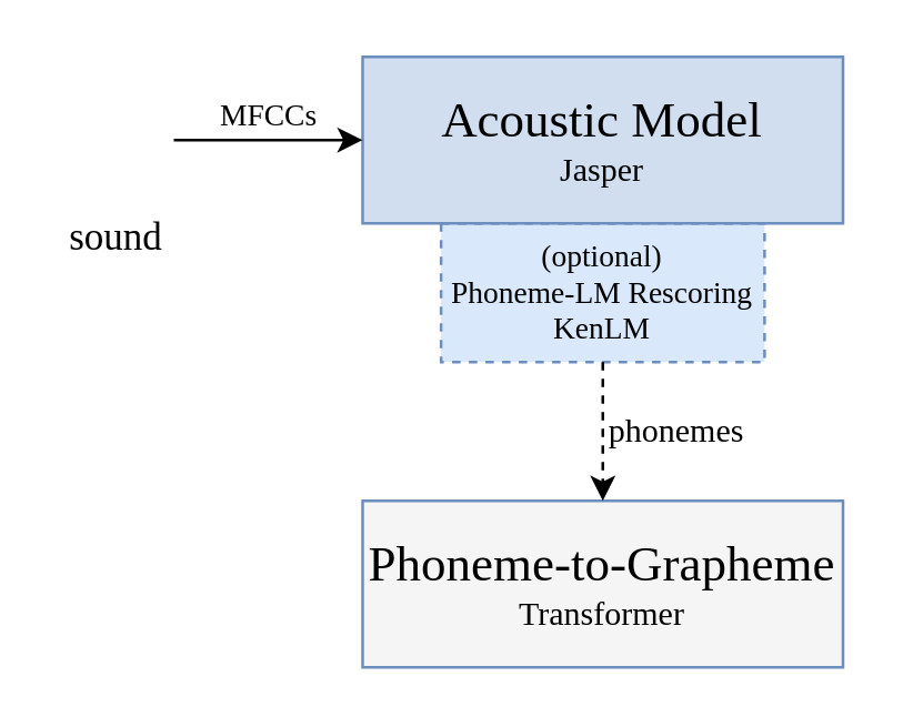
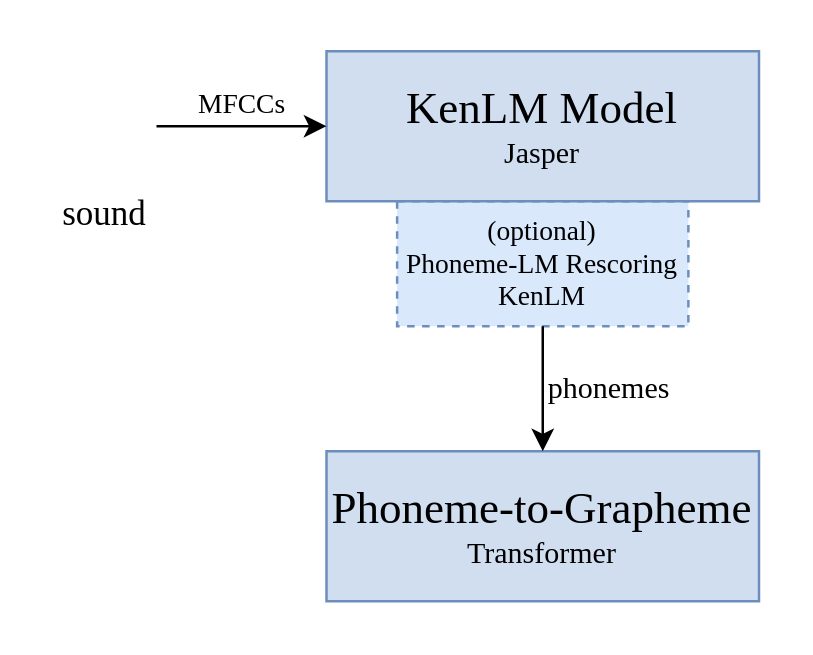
  <mxCell id="0" />
  <mxCell id="1" parent="0" />
  <mxCell id="2" value="&lt;div style=&quot;font-size: 11px&quot;&gt;&lt;font style=&quot;font-size: 11px&quot;&gt;(optional)&lt;br&gt;&lt;/font&gt;&lt;/div&gt;&lt;div style=&quot;font-size: 11px&quot;&gt;&lt;font style=&quot;font-size: 11px&quot;&gt;Phoneme-LM Rescoring&lt;/font&gt;&lt;/div&gt;&lt;div style=&quot;font-size: 11px&quot;&gt;&lt;font style=&quot;font-size: 11px&quot;&gt;KenLM&lt;br&gt;&lt;/font&gt;&lt;/div&gt;" style="rounded=0,1;whiteSpace=wrap;html=1;fillColor=#dae8fc;strokeColor=#6c8ebf;perimeterSpacing=0;shadow=0;comic=0;glass=0;fontFamily=Times New Roman;dashed=1;" parent="1" vertex="1"><mxGeometry x="158.25" y="80" width="116.5" height="50" as="geometry" /></mxCell>
- <mxCell id="3" value="&lt;div style=&quot;font-size: 18px&quot;&gt;&lt;font style=&quot;font-size: 18px&quot;&gt;Acoustic Model&lt;/font&gt;&lt;/div&gt;&lt;div&gt;&lt;font style=&quot;font-size: 12px&quot;&gt;Jasper&lt;br&gt;&lt;/font&gt;&lt;/div&gt;" style="rounded=0;whiteSpace=wrap;html=1;fillColor=#D0DEF0;strokeColor=#6c8ebf;fontFamily=Times New Roman;" parent="1" vertex="1"><mxGeometry x="130" y="20" width="173" height="60" as="geometry" /></mxCell>
- <mxCell id="4" value="&lt;div style=&quot;font-size: 18px&quot;&gt;&lt;font style=&quot;font-size: 18px&quot;&gt;Phoneme-to-Grapheme&lt;br&gt;&lt;/font&gt;&lt;font style=&quot;font-size: 18px&quot;&gt;&lt;/font&gt;&lt;/div&gt;&lt;div&gt;Transformer&lt;br&gt;&lt;/div&gt;" style="rounded=0;whiteSpace=wrap;html=1;fillColor=#f5f5f5;strokeColor=#6c8ebf;fontFamily=Times New Roman;" parent="1" vertex="1"><mxGeometry x="130" y="180" width="173" height="60" as="geometry" /></mxCell>
+ <mxCell id="3" value="&lt;div style=&quot;font-size: 18px&quot;&gt;&lt;font style=&quot;font-size: 18px&quot;&gt;KenLM Model&lt;/font&gt;&lt;/div&gt;&lt;div&gt;&lt;font style=&quot;font-size: 12px&quot;&gt;Jasper&lt;br&gt;&lt;/font&gt;&lt;/div&gt;" style="rounded=0;whiteSpace=wrap;html=1;fillColor=#D0DEF0;strokeColor=#6c8ebf;fontFamily=Times New Roman;" parent="1" vertex="1"><mxGeometry x="130" y="20" width="173" height="60" as="geometry" /></mxCell>
+ <mxCell id="4" value="&lt;div style=&quot;font-size: 18px&quot;&gt;&lt;font style=&quot;font-size: 18px&quot;&gt;Phoneme-to-Grapheme&lt;br&gt;&lt;/font&gt;&lt;font style=&quot;font-size: 18px&quot;&gt;&lt;/font&gt;&lt;/div&gt;&lt;div&gt;Transformer&lt;br&gt;&lt;/div&gt;" style="rounded=0;whiteSpace=wrap;html=1;fillColor=#D0DEF0;strokeColor=#6c8ebf;fontFamily=Times New Roman;" parent="1" vertex="1"><mxGeometry x="130" y="180" width="173" height="60" as="geometry" /></mxCell>
  <mxCell id="5" value="MFCCs" style="edgeStyle=orthogonalEdgeStyle;rounded=0;orthogonalLoop=1;jettySize=auto;html=1;fontFamily=Times New Roman;labelPosition=center;verticalLabelPosition=top;align=center;verticalAlign=bottom;" parent="1" source="6" target="3" edge="1"><mxGeometry relative="1" as="geometry"><mxPoint x="124" y="50" as="targetPoint" /></mxGeometry></mxCell>
  <mxCell id="6" value="sound" style="shape=image;html=1;verticalAlign=top;verticalLabelPosition=bottom;labelBackgroundColor=#ffffff;imageAspect=0;aspect=fixed;image=https://cdn1.iconfinder.com/data/icons/gradak-music/32/music-30-128.png;fontFamily=Times New Roman;fontSize=14;" parent="1" vertex="1"><mxGeometry x="20" y="29" width="42" height="42" as="geometry" /></mxCell>
- <mxCell id="7" value="phonemes" style="edgeStyle=orthogonalEdgeStyle;rounded=0;orthogonalLoop=1;jettySize=auto;html=1;exitX=0.5;exitY=1;exitDx=0;exitDy=0;entryX=0.5;entryY=0;entryDx=0;entryDy=0;fontFamily=Times New Roman;fontSize=12;labelPosition=right;verticalLabelPosition=middle;align=left;verticalAlign=middle;dashed=1;" parent="1" source="2" target="4" edge="1"><mxGeometry relative="1" as="geometry" /></mxCell>
+ <mxCell id="7" value="phonemes" style="edgeStyle=orthogonalEdgeStyle;rounded=0;orthogonalLoop=1;jettySize=auto;html=1;exitX=0.5;exitY=1;exitDx=0;exitDy=0;entryX=0.5;entryY=0;entryDx=0;entryDy=0;fontFamily=Times New Roman;fontSize=12;labelPosition=right;verticalLabelPosition=middle;align=left;verticalAlign=middle;" parent="1" source="2" target="4" edge="1"><mxGeometry relative="1" as="geometry" /></mxCell>
